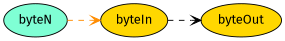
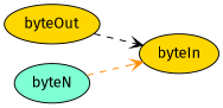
  strict digraph {
    fontname="Fira Sans"
    rankdir=LR
    node [fillcolor=gold fontname="Fira Sans" importance=1.24999952958 style=filled]
    edge [arrowhead=vee fontname="Fira Sans" style=dashed]
    byteIn [complexity=4 rank=0.312499882395]
    byteOut [complexity=0 importance=0.499999686387 rank=0.0]
    byteN [complexity=1 fillcolor=aquamarine rank=1.24999952958]
-   byteIn -> byteOut [color=black]
+   byteOut -> byteIn [color=black]
    byteN -> byteIn [color=darkorange]
  }
